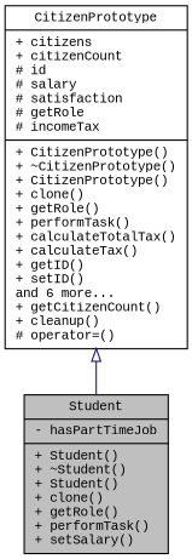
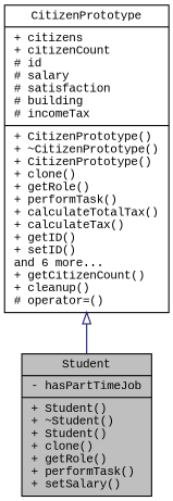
  digraph {
    fontname="Liberation Mono"
    node [color=black fontname="Liberation Mono" fontsize=10 shape=record style=filled]
    n1 [fillcolor=grey75 fontcolor=black height=0.2 label="{Student\n|- hasPartTimeJob\l|+ Student()\l+ ~Student()\l+ Student()\l+ clone()\l+ getRole()\l+ performTask()\l+ setSalary()\l}" width=0.4]
-   n2 [fillcolor=white height=0.2 label="{CitizenPrototype\n|+ citizens\l+ citizenCount\l# id\l# salary\l# satisfaction\l# getRole\l# incomeTax\l|+ CitizenPrototype()\l+ ~CitizenPrototype()\l+ CitizenPrototype()\l+ clone()\l+ getRole()\l+ performTask()\l+ calculateTotalTax()\l+ calculateTax()\l+ getID()\l+ setID()\land 6 more...\l+ getCitizenCount()\l+ cleanup()\l# operator=()\l}" width=0.4]
+   n2 [fillcolor=white height=0.2 label="{CitizenPrototype\n|+ citizens\l+ citizenCount\l# id\l# salary\l# satisfaction\l# building\l# incomeTax\l|+ CitizenPrototype()\l+ ~CitizenPrototype()\l+ CitizenPrototype()\l+ clone()\l+ getRole()\l+ performTask()\l+ calculateTotalTax()\l+ calculateTax()\l+ getID()\l+ setID()\land 6 more...\l+ getCitizenCount()\l+ cleanup()\l# operator=()\l}" width=0.4]
    n2 -> n1 [arrowtail=onormal color=midnightblue dir=back fontname="Liberation Mono" fontsize=10 labelfontname=Helvetica labelfontsize=10 style=solid]
  }
